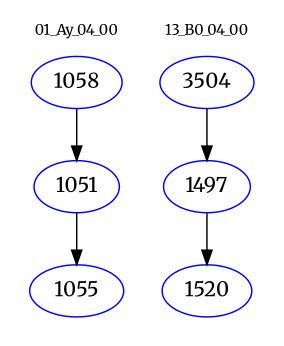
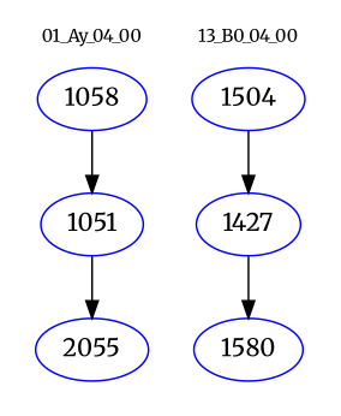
  digraph {
    fontname=Merriweather
    node [color=blue fontname=Merriweather]
    edge [color=black fontname=Merriweather]
    n1 [label=1058]
    n2 [label=1051]
-   n3 [label=1055]
-   n4 [label=3504]
-   n5 [label=1497]
-   n6 [label=1520]
+   n3 [label=2055]
+   n4 [label=1504]
+   n5 [label=1427]
+   n6 [label=1580]
    subgraph cluster_1 {
      color=white
      fontsize=10
      label="01_Ay_04_00"
      n1
      n2
      n3
    }
    subgraph cluster_2 {
      color=white
      fontsize=10
      label="13_B0_04_00"
      n4
      n5
      n6
    }
    n1 -> n2
    n2 -> n3
    n4 -> n5
    n5 -> n6
  }
